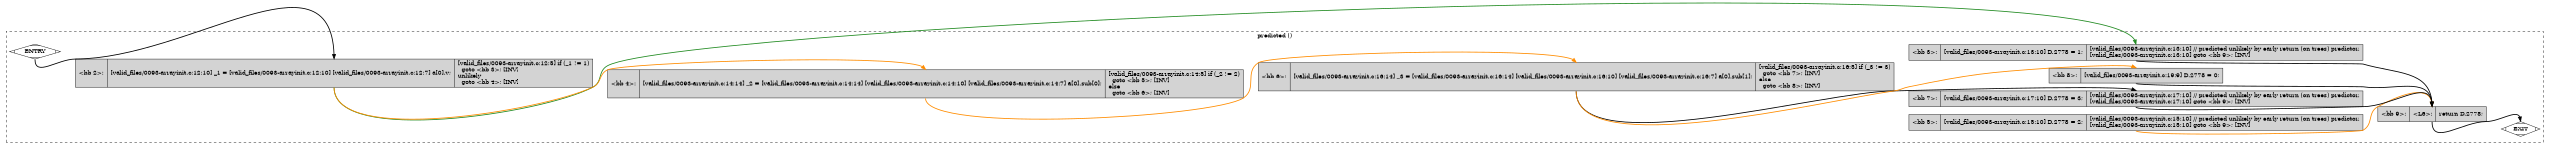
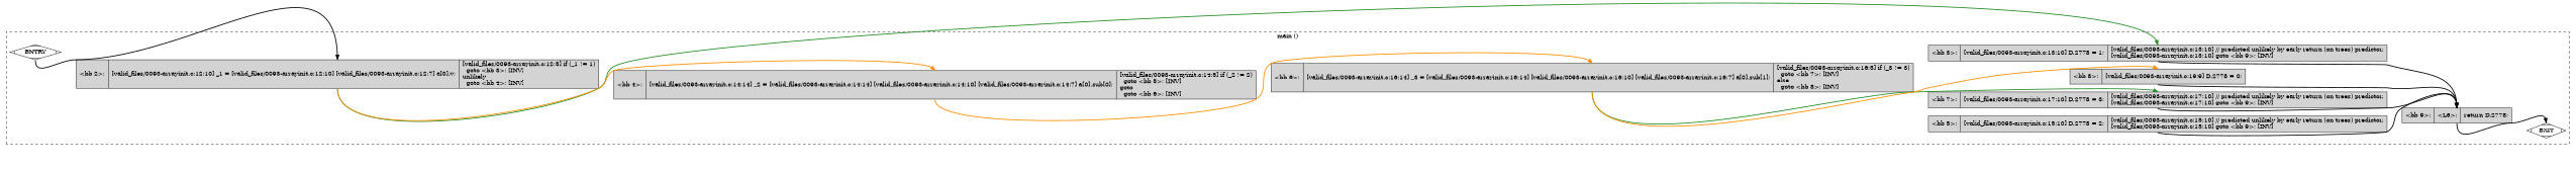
  digraph {
    rankdir=LR
    node [fillcolor=lightgrey shape=record style=filled]
    edge [constraint=true headport=n style="solid,bold" tailport=s color=black weight=10]
    n1 [fillcolor=white label=ENTRY shape=Mdiamond]
    n2 [fillcolor=white label=EXIT shape=Mdiamond]
    n3 [label="{\<bb\ 2\>:\l|[valid_files/0093-arrayinit.c:12:10]\ _1\ =\ [valid_files/0093-arrayinit.c:12:10]\ [valid_files/0093-arrayinit.c:12:7]\ a[0].v;\l|[valid_files/0093-arrayinit.c:12:5]\ if\ (_1\ !=\ 1)\l\ \ goto\ \<bb\ 3\>;\ [INV]\lunlikely\l\ \ goto\ \<bb\ 4\>;\ [INV]\l}"]
    n4 [label="{\<bb\ 3\>:\l|[valid_files/0093-arrayinit.c:13:10]\ D.2778\ =\ 1;\l|[valid_files/0093-arrayinit.c:13:10]\ //\ predicted\ unlikely\ by\ early\ return\ (on\ trees)\ predictor.\l[valid_files/0093-arrayinit.c:13:10]\ goto\ \<bb\ 9\>;\ [INV]\l}"]
-   n5 [label="{\<bb\ 4\>:\l|[valid_files/0093-arrayinit.c:14:14]\ _2\ =\ [valid_files/0093-arrayinit.c:14:14]\ [valid_files/0093-arrayinit.c:14:10]\ [valid_files/0093-arrayinit.c:14:7]\ a[0].sub[0];\l|[valid_files/0093-arrayinit.c:14:5]\ if\ (_2\ !=\ 2)\l\ \ goto\ \<bb\ 5\>;\ [INV]\lelse\l\ \ goto\ \<bb\ 6\>;\ [INV]\l}"]
+   n5 [label="{\<bb\ 4\>:\l|[valid_files/0093-arrayinit.c:14:14]\ _2\ =\ [valid_files/0093-arrayinit.c:14:14]\ [valid_files/0093-arrayinit.c:14:10]\ [valid_files/0093-arrayinit.c:14:7]\ a[0].sub[0];\l|[valid_files/0093-arrayinit.c:14:5]\ if\ (_2\ !=\ 2)\l\ \ goto\ \<bb\ 5\>;\ [INV]\lgoto\l\ \ goto\ \<bb\ 6\>;\ [INV]\l}"]
    n6 [label="{\<bb\ 9\>:\l|\<L6\>:\l|return\ D.2778;\l}"]
    n7 [label="{\<bb\ 5\>:\l|[valid_files/0093-arrayinit.c:15:10]\ D.2778\ =\ 2;\l|[valid_files/0093-arrayinit.c:15:10]\ //\ predicted\ unlikely\ by\ early\ return\ (on\ trees)\ predictor.\l[valid_files/0093-arrayinit.c:15:10]\ goto\ \<bb\ 9\>;\ [INV]\l}"]
    n8 [label="{\<bb\ 6\>:\l|[valid_files/0093-arrayinit.c:16:14]\ _3\ =\ [valid_files/0093-arrayinit.c:16:14]\ [valid_files/0093-arrayinit.c:16:10]\ [valid_files/0093-arrayinit.c:16:7]\ a[0].sub[1];\l|[valid_files/0093-arrayinit.c:16:5]\ if\ (_3\ !=\ 3)\l\ \ goto\ \<bb\ 7\>;\ [INV]\lelse\l\ \ goto\ \<bb\ 8\>;\ [INV]\l}"]
    n9 [label="{\<bb\ 7\>:\l|[valid_files/0093-arrayinit.c:17:10]\ D.2778\ =\ 3;\l|[valid_files/0093-arrayinit.c:17:10]\ //\ predicted\ unlikely\ by\ early\ return\ (on\ trees)\ predictor.\l[valid_files/0093-arrayinit.c:17:10]\ goto\ \<bb\ 9\>;\ [INV]\l}"]
    n10 [label="{\<bb\ 8\>:\l|[valid_files/0093-arrayinit.c:19:9]\ D.2778\ =\ 0;\l}"]
    subgraph cluster_1 {
      color=black
-     label="predicted ()"
+     label="main ()"
      style=dashed
      n1
      n2
      n3
      n4
      n5
      n6
      n7
      n8
      n9
      n10
    }
    n1 -> n2 [style=invis color="" weight=""]
    n1 -> n3 [weight=100]
    n3 -> n4 [color=forestgreen]
    n3 -> n5 [color=darkorange]
    n4 -> n6 [weight=100]
    n5 -> n8 [color=darkorange]
    n6 -> n2
-   n7 -> n6 [color=darkorange weight=100]
-   n8 -> n9
+   n7 -> n6 [weight=100]
+   n8 -> n9 [color=forestgreen]
    n8 -> n10 [color=darkorange]
    n9 -> n6 [weight=100]
    n10 -> n6 [weight=100]
  }
